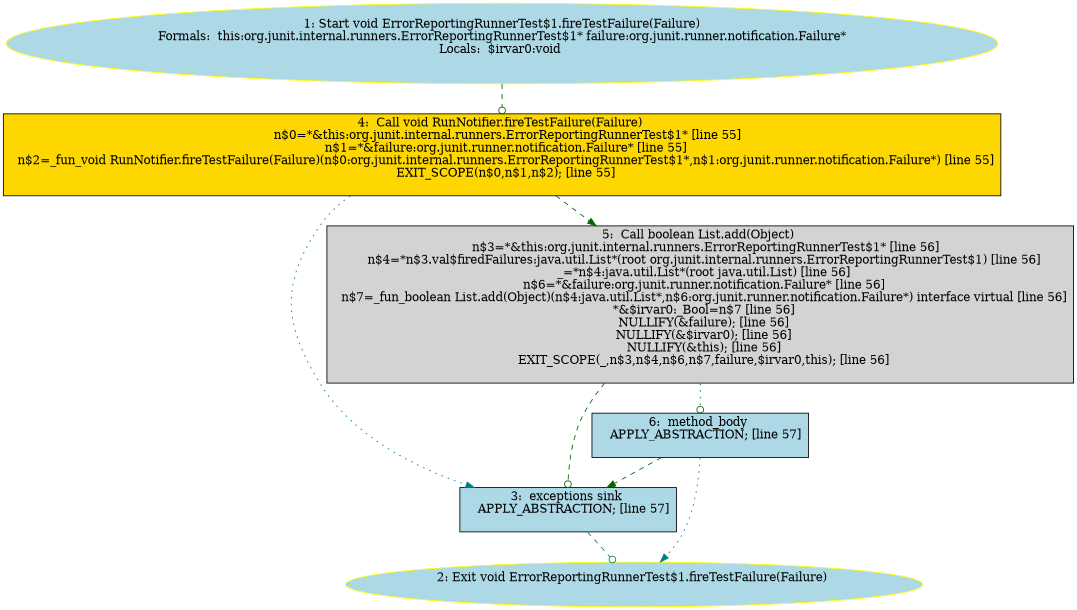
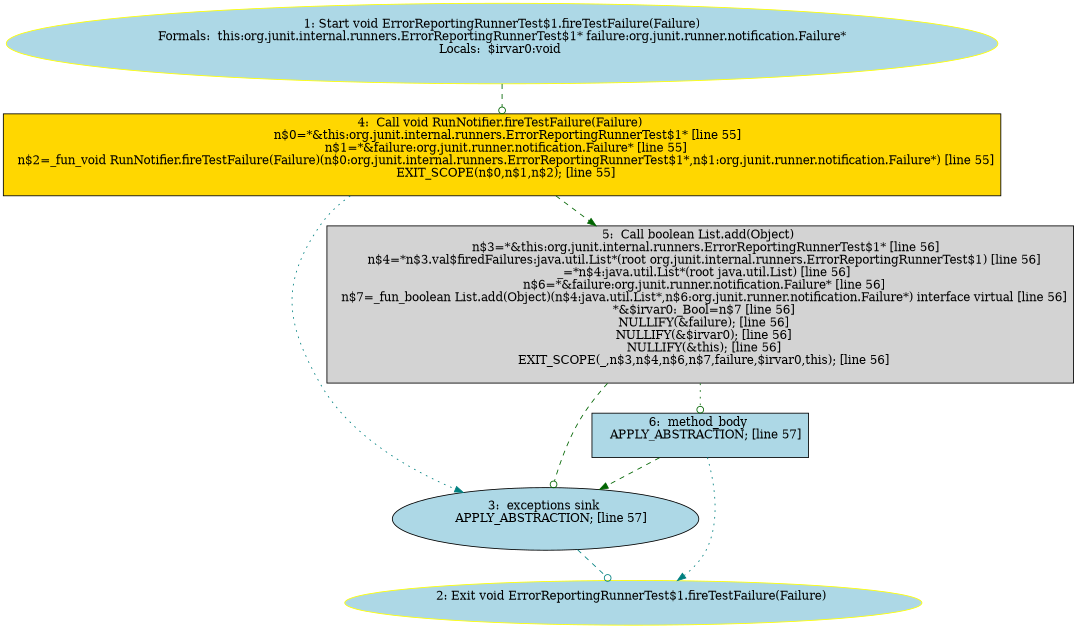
  digraph {
    node [style=filled fillcolor=lightblue shape=box]
    edge [color=darkgreen style=dashed arrowhead=odot]
    n1 [color=yellow label="1: Start void ErrorReportingRunnerTest$1.fireTestFailure(Failure)\nFormals:  this:org.junit.internal.runners.ErrorReportingRunnerTest$1* failure:org.junit.runner.notification.Failure*\nLocals:  $irvar0:void \n  " shape=""]
    n2 [label="4:  Call void RunNotifier.fireTestFailure(Failure) \n   n$0=*&this:org.junit.internal.runners.ErrorReportingRunnerTest$1* [line 55]\n  n$1=*&failure:org.junit.runner.notification.Failure* [line 55]\n  n$2=_fun_void RunNotifier.fireTestFailure(Failure)(n$0:org.junit.internal.runners.ErrorReportingRunnerTest$1*,n$1:org.junit.runner.notification.Failure*) [line 55]\n  EXIT_SCOPE(n$0,n$1,n$2); [line 55]\n " fillcolor=gold]
-   n3 [label="3:  exceptions sink \n   APPLY_ABSTRACTION; [line 57]\n "]
+   n3 [label="3:  exceptions sink \n   APPLY_ABSTRACTION; [line 57]\n " shape=ellipse]
    n4 [label="5:  Call boolean List.add(Object) \n   n$3=*&this:org.junit.internal.runners.ErrorReportingRunnerTest$1* [line 56]\n  n$4=*n$3.val$firedFailures:java.util.List*(root org.junit.internal.runners.ErrorReportingRunnerTest$1) [line 56]\n  _=*n$4:java.util.List*(root java.util.List) [line 56]\n  n$6=*&failure:org.junit.runner.notification.Failure* [line 56]\n  n$7=_fun_boolean List.add(Object)(n$4:java.util.List*,n$6:org.junit.runner.notification.Failure*) interface virtual [line 56]\n  *&$irvar0:_Bool=n$7 [line 56]\n  NULLIFY(&failure); [line 56]\n  NULLIFY(&$irvar0); [line 56]\n  NULLIFY(&this); [line 56]\n  EXIT_SCOPE(_,n$3,n$4,n$6,n$7,failure,$irvar0,this); [line 56]\n " fillcolor=lightgrey]
    n5 [color=yellow label="2: Exit void ErrorReportingRunnerTest$1.fireTestFailure(Failure) \n  " shape=""]
    n6 [label="6:  method_body \n   APPLY_ABSTRACTION; [line 57]\n "]
    n1 -> n2
    n2 -> n3 [color=teal style=dotted arrowhead=normal]
    n2 -> n4 [arrowhead=normal]
    n3 -> n5 [color=teal]
    n4 -> n3
    n4 -> n6 [style=dotted]
    n6 -> n3 [arrowhead=normal]
    n6 -> n5 [color=teal style=dotted arrowhead=normal]
  }
